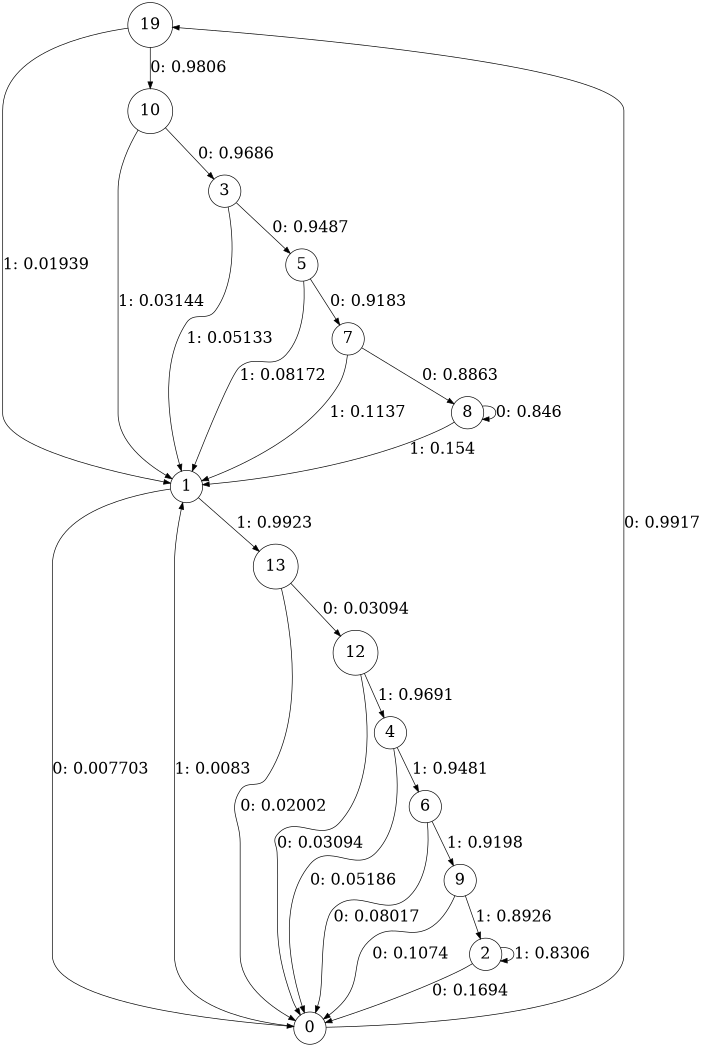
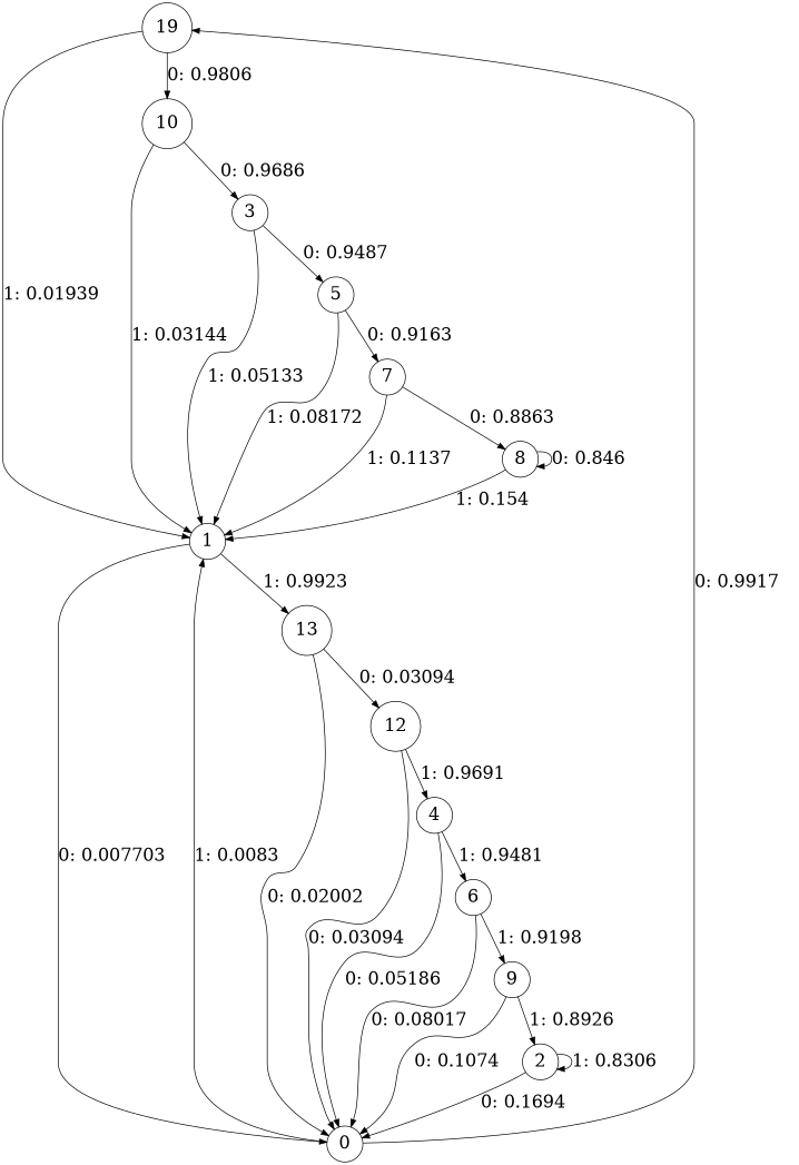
  digraph {
    node [fontsize=24 shape=circle]
    edge [fontsize=24]
    n1 [label=19]
    0
    1
    10
    13
    3
    12
    4
    2
    5
    7
    8
    6
    9
    n1 -> 1 [label="1: 0.01939  "]
    n1 -> 10 [label="0: 0.9806   "]
    0 -> n1 [label="0: 0.9917   "]
    0 -> 1 [label="1: 0.0083   "]
    1 -> 0 [label="0: 0.007703  "]
    1 -> 13 [label="1: 0.9923   "]
    10 -> 1 [label="1: 0.03144  "]
    10 -> 3 [label="0: 0.9686   "]
    13 -> 0 [label="0: 0.02002  "]
    13 -> 12 [label="0: 0.03094  "]
    3 -> 1 [label="1: 0.05133  "]
    3 -> 5 [label="0: 0.9487   "]
    12 -> 0 [label="0: 0.03094  "]
    12 -> 4 [label="1: 0.9691   "]
    4 -> 0 [label="0: 0.05186  "]
    4 -> 6 [label="1: 0.9481   "]
    2 -> 0 [label="0: 0.1694   "]
    2 -> 2 [label="1: 0.8306   "]
    5 -> 1 [label="1: 0.08172  "]
-   5 -> 7 [label="0: 0.9183   "]
+   5 -> 7 [label="0: 0.9163   "]
    7 -> 1 [label="1: 0.1137   "]
    7 -> 8 [label="0: 0.8863   "]
    8 -> 1 [label="1: 0.154    "]
    8 -> 8 [label="0: 0.846    "]
    6 -> 0 [label="0: 0.08017  "]
    6 -> 9 [label="1: 0.9198   "]
    9 -> 0 [label="0: 0.1074   "]
    9 -> 2 [label="1: 0.8926   "]
  }
